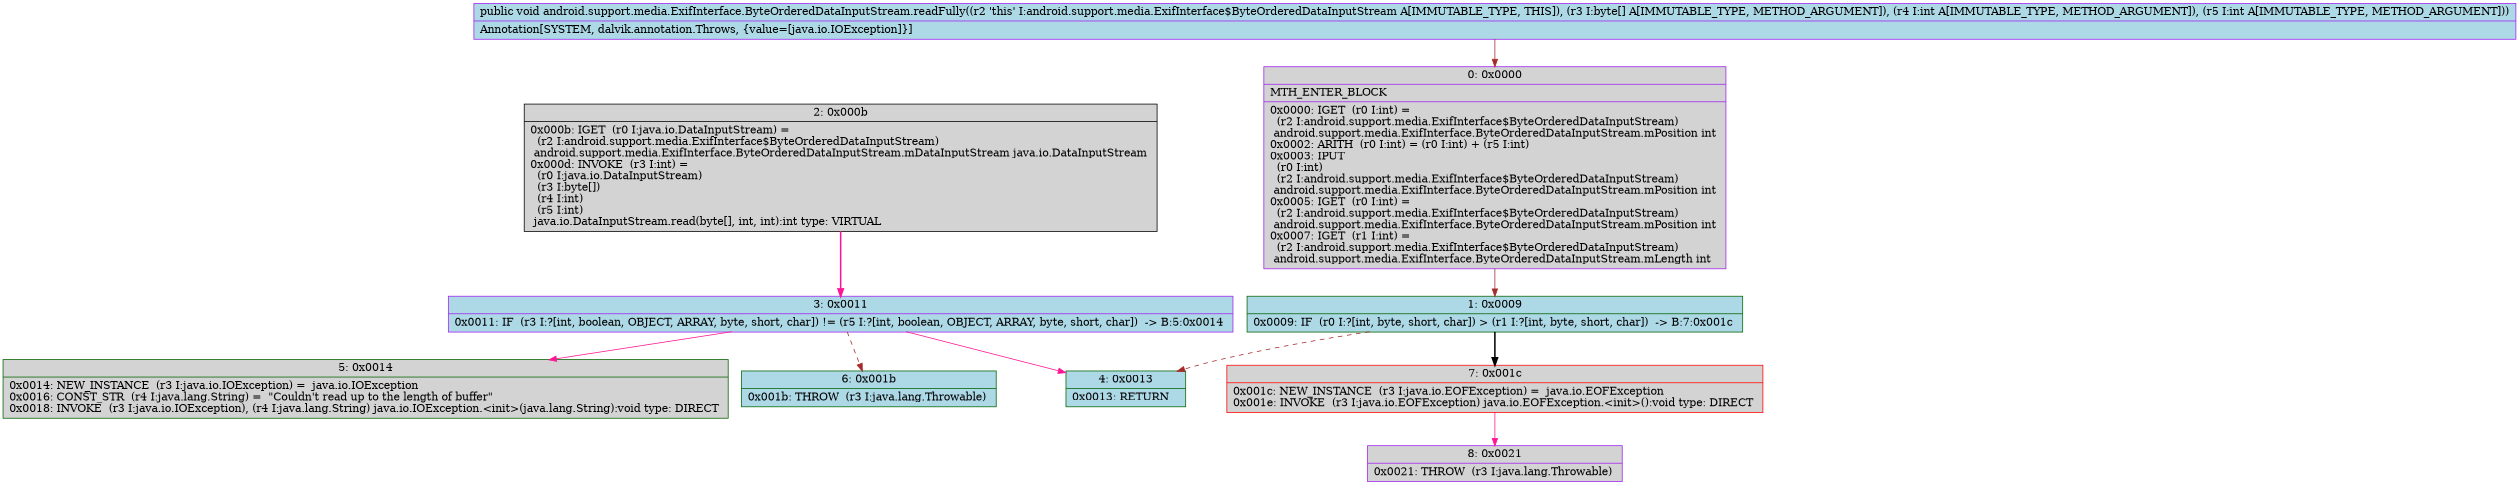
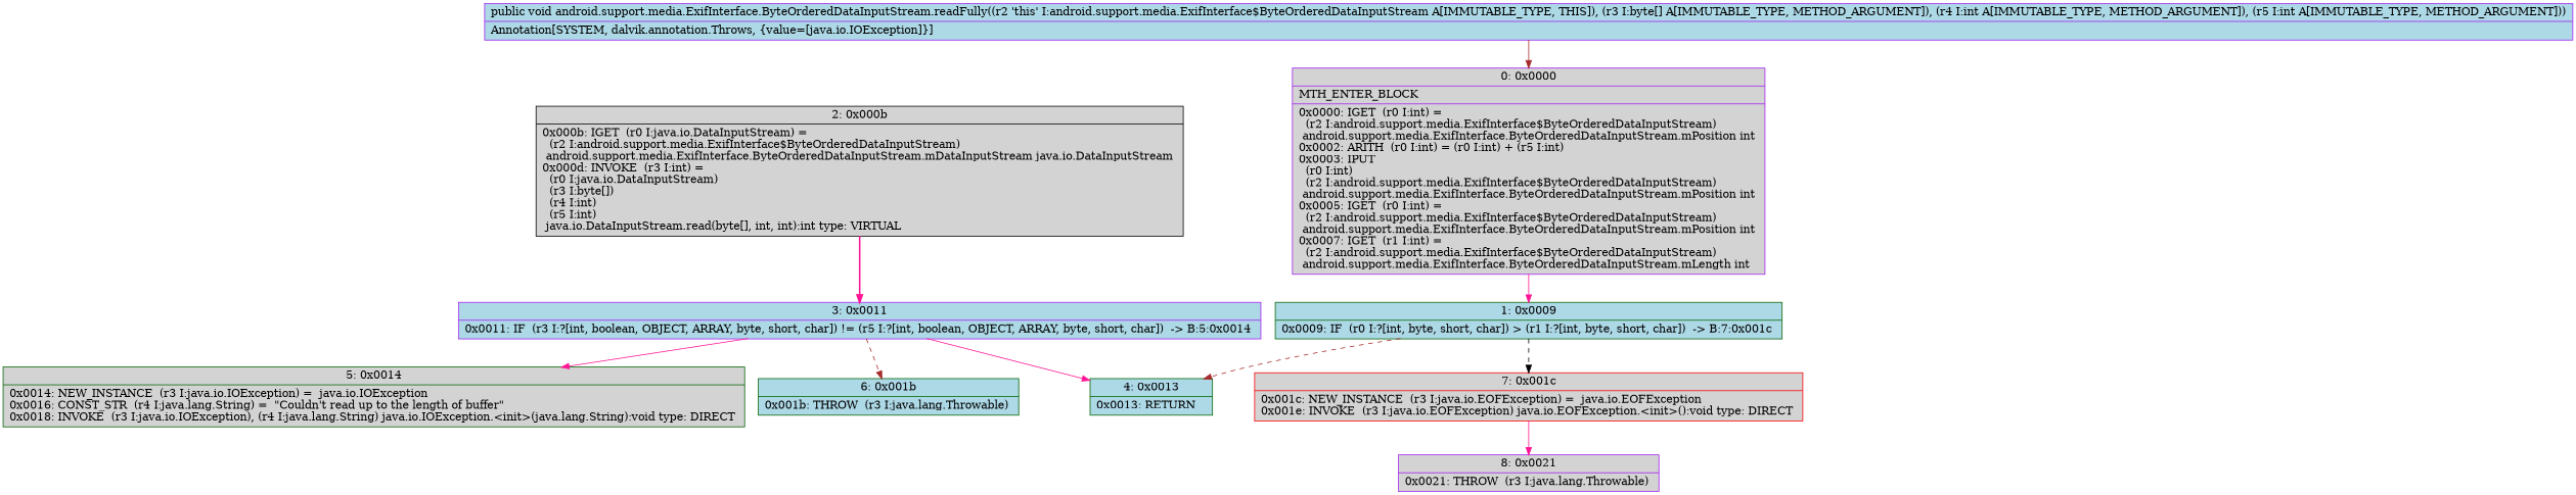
  digraph {
    node [color=purple fillcolor=lightgrey shape=record style=filled]
    edge [color=deeppink style=solid]
    n1 [label="{0\:\ 0x0000|MTH_ENTER_BLOCK\l|0x0000: IGET  (r0 I:int) = \l  (r2 I:android.support.media.ExifInterface$ByteOrderedDataInputStream)\l android.support.media.ExifInterface.ByteOrderedDataInputStream.mPosition int \l0x0002: ARITH  (r0 I:int) = (r0 I:int) + (r5 I:int) \l0x0003: IPUT  \l  (r0 I:int)\l  (r2 I:android.support.media.ExifInterface$ByteOrderedDataInputStream)\l android.support.media.ExifInterface.ByteOrderedDataInputStream.mPosition int \l0x0005: IGET  (r0 I:int) = \l  (r2 I:android.support.media.ExifInterface$ByteOrderedDataInputStream)\l android.support.media.ExifInterface.ByteOrderedDataInputStream.mPosition int \l0x0007: IGET  (r1 I:int) = \l  (r2 I:android.support.media.ExifInterface$ByteOrderedDataInputStream)\l android.support.media.ExifInterface.ByteOrderedDataInputStream.mLength int \l}"]
    n2 [color=darkgreen fillcolor=lightblue label="{1\:\ 0x0009|0x0009: IF  (r0 I:?[int, byte, short, char]) \> (r1 I:?[int, byte, short, char])  \-\> B:7:0x001c \l}"]
    n3 [color=red label="{7\:\ 0x001c|0x001c: NEW_INSTANCE  (r3 I:java.io.EOFException) =  java.io.EOFException \l0x001e: INVOKE  (r3 I:java.io.EOFException) java.io.EOFException.\<init\>():void type: DIRECT \l}"]
    n4 [color=darkgreen fillcolor=lightblue label="{4\:\ 0x0013|0x0013: RETURN   \l}"]
    n5 [color=black label="{2\:\ 0x000b|0x000b: IGET  (r0 I:java.io.DataInputStream) = \l  (r2 I:android.support.media.ExifInterface$ByteOrderedDataInputStream)\l android.support.media.ExifInterface.ByteOrderedDataInputStream.mDataInputStream java.io.DataInputStream \l0x000d: INVOKE  (r3 I:int) = \l  (r0 I:java.io.DataInputStream)\l  (r3 I:byte[])\l  (r4 I:int)\l  (r5 I:int)\l java.io.DataInputStream.read(byte[], int, int):int type: VIRTUAL \l}"]
    n6 [fillcolor=lightblue label="{3\:\ 0x0011|0x0011: IF  (r3 I:?[int, boolean, OBJECT, ARRAY, byte, short, char]) != (r5 I:?[int, boolean, OBJECT, ARRAY, byte, short, char])  \-\> B:5:0x0014 \l}"]
    n7 [label="{8\:\ 0x0021|0x0021: THROW  (r3 I:java.lang.Throwable) \l}"]
    n8 [color=darkgreen label="{5\:\ 0x0014|0x0014: NEW_INSTANCE  (r3 I:java.io.IOException) =  java.io.IOException \l0x0016: CONST_STR  (r4 I:java.lang.String) =  \"Couldn't read up to the length of buffer\" \l0x0018: INVOKE  (r3 I:java.io.IOException), (r4 I:java.lang.String) java.io.IOException.\<init\>(java.lang.String):void type: DIRECT \l}"]
    n9 [color=darkgreen fillcolor=lightblue label="{6\:\ 0x001b|0x001b: THROW  (r3 I:java.lang.Throwable) \l}"]
    n10 [fillcolor=lightblue label="{public void android.support.media.ExifInterface.ByteOrderedDataInputStream.readFully((r2 'this' I:android.support.media.ExifInterface$ByteOrderedDataInputStream A[IMMUTABLE_TYPE, THIS]), (r3 I:byte[] A[IMMUTABLE_TYPE, METHOD_ARGUMENT]), (r4 I:int A[IMMUTABLE_TYPE, METHOD_ARGUMENT]), (r5 I:int A[IMMUTABLE_TYPE, METHOD_ARGUMENT]))  | Annotation[SYSTEM, dalvik.annotation.Throws, \{value=[java.io.IOException]\}]\l}"]
-   n1 -> n2 [color=brown]
-   n2 -> n3 [color=black style=bold]
+   n1 -> n2
+   n2 -> n3 [color=black style=dashed]
    n2 -> n4 [color=brown style=dashed]
    n3 -> n7
    n5 -> n6 [style=bold]
    n6 -> n4
    n6 -> n8
    n6 -> n9 [color=brown style=dashed]
    n10 -> n1 [color=brown]
  }
